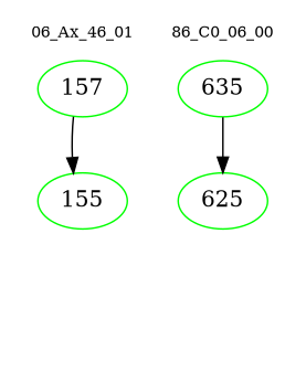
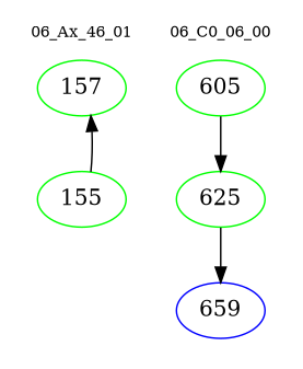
  digraph {
    node [color=green]
    edge [color=black]
    n1 [label=157]
    n2 [label=155]
-   n3 [label=635]
+   n3 [label=605]
    n4 [label=625]
+   n5 [color=blue label=659]
    subgraph cluster_1 {
      color=white
      fontsize=10
      label="06_Ax_46_01"
      n1
      n2
    }
    subgraph cluster_2 {
      color=white
      fontsize=10
-     label="86_C0_06_00"
+     label="06_C0_06_00"
      n3
      n4
+     n5
    }
-   n1 -> n2
+   n2 -> n1
    n3 -> n4
+   n4 -> n5
  }
